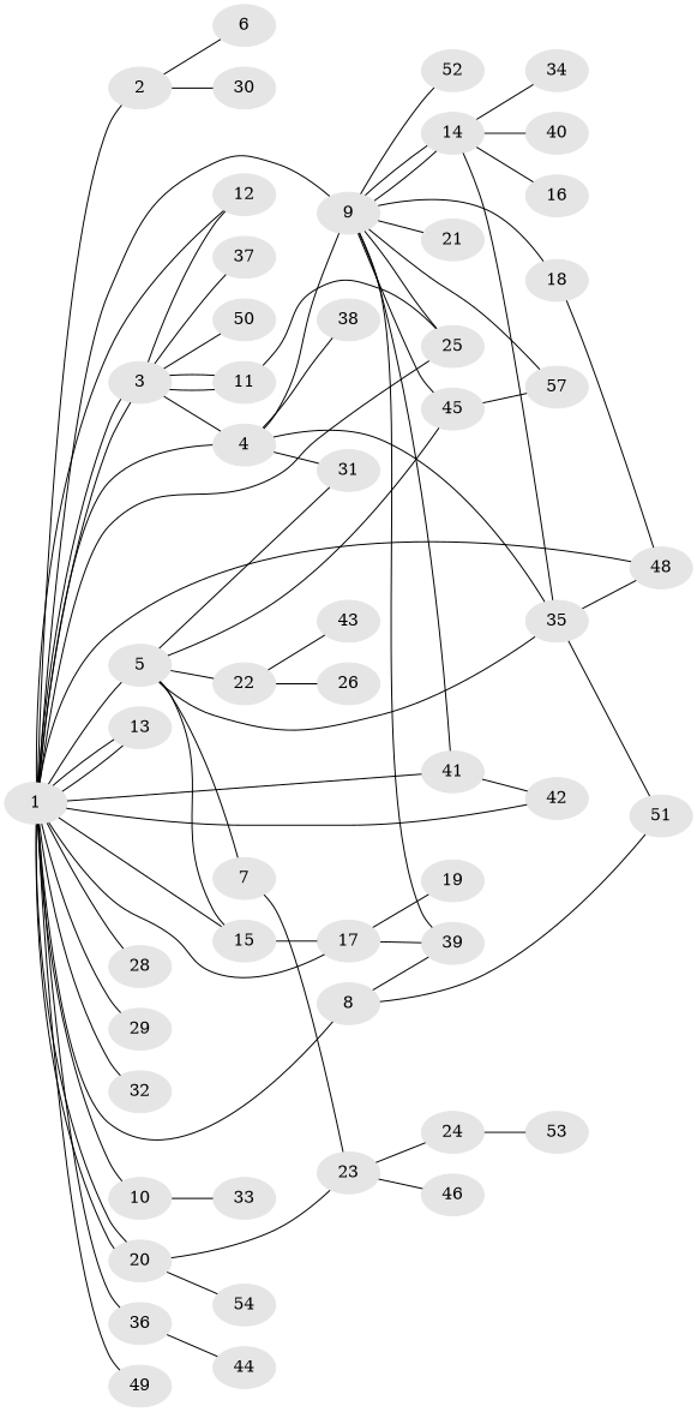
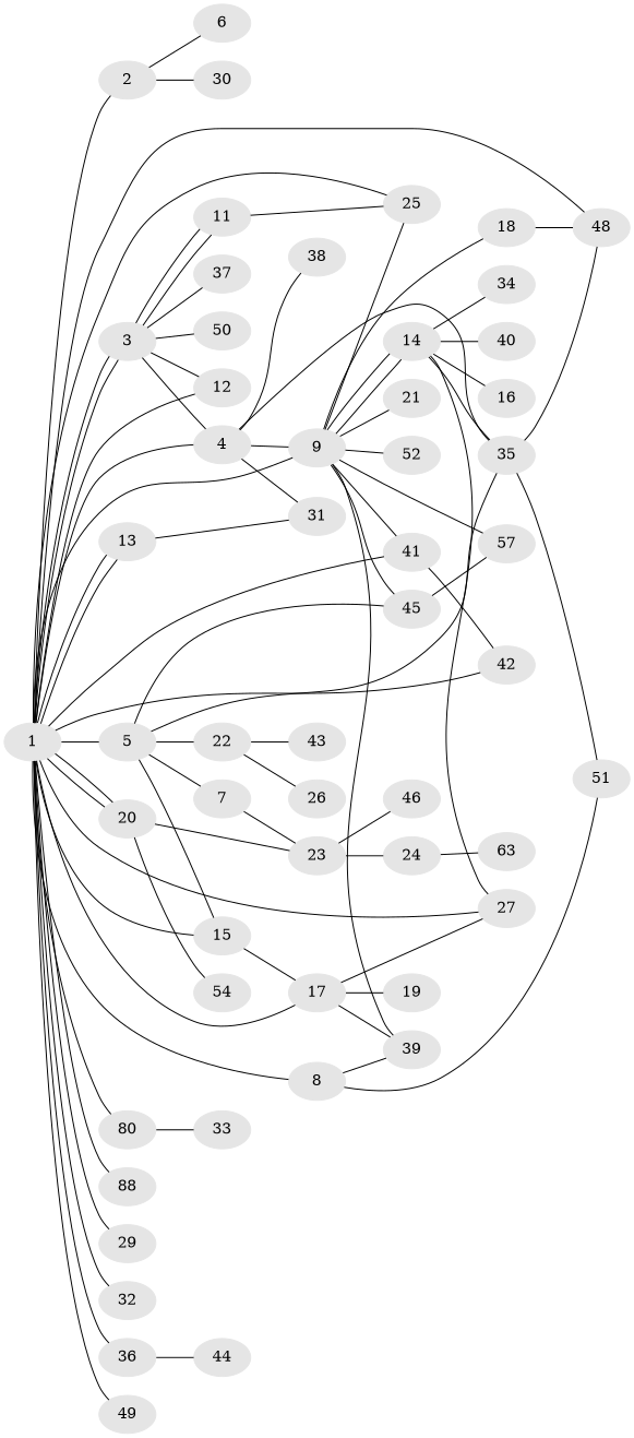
  graph {
    rankdir=LR
    node [color=gray90 style=filled]
    1
    2
    3
    4
    5
    8
    9
-   10
+   10 [label=80]
    12
    13
    15
    17
    20
    25
-   28
+   27
+   28 [label=88]
    29
    32
    36
    41
    42
    48
    49
    6
    30
    11
    37
    50
    31
    35
    38
    7
    22
    45
    39
    51
    14
    18
    21
    n40 [label=57]
    52
    33
    19
    23
    54
    44
    26
    43
    24
    46
    16
    34
    40
-   53
+   53 [label=63]
    1 -- 2
    1 -- 3
    1 -- 3
    1 -- 4
    1 -- 5
    1 -- 8
    1 -- 9
    1 -- 10
    1 -- 12
    1 -- 13
    1 -- 13
    1 -- 15
    1 -- 17
    1 -- 20
    1 -- 20
    1 -- 25
+   1 -- 27
    1 -- 28
    1 -- 29
    1 -- 32
    1 -- 36
    1 -- 41
    1 -- 42
    1 -- 48
    1 -- 49
    2 -- 6
    2 -- 30
    3 -- 4
    3 -- 12
    3 -- 11
    3 -- 11
    3 -- 37
    3 -- 50
    4 -- 9
    4 -- 31
    4 -- 35
    4 -- 38
    5 -- 15
-   5 -- 31
+   13 -- 31
    5 -- 35
    5 -- 7
    5 -- 22
    5 -- 45
    8 -- 39
    8 -- 51
    9 -- 25
    9 -- 41
    9 -- 45
    9 -- 39
    9 -- 14
    9 -- 14
    9 -- 18
    9 -- 21
    9 -- n40
    9 -- 52
    10 -- 33
    15 -- 17
+   17 -- 27
    17 -- 39
    17 -- 19
    20 -- 23
    20 -- 54
    36 -- 44
    41 -- 42
    11 -- 25
    35 -- 48
    35 -- 51
    7 -- 23
    22 -- 26
    22 -- 43
    45 -- n40
+   14 -- 27
    14 -- 35
    14 -- 16
    14 -- 34
    14 -- 40
    18 -- 48
    23 -- 24
    23 -- 46
    24 -- 53
  }
